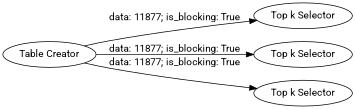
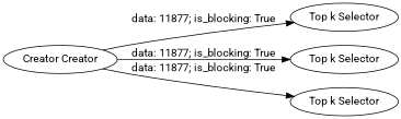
  digraph {
    rankdir=LR
    fontname=Roboto
    node [fontname=Roboto]
    edge [fontname=Roboto]
    n1 [label="Top k Selector"]
    n2 [label="Top k Selector"]
-   n3 [label="Table Creator"]
+   n3 [label="Creator Creator"]
    n4 [label="Top k Selector"]
    n3 -> n1 [label="data: 11877; is_blocking: True"]
    n3 -> n2 [label="data: 11877; is_blocking: True"]
    n3 -> n4 [label="data: 11877; is_blocking: True"]
  }
